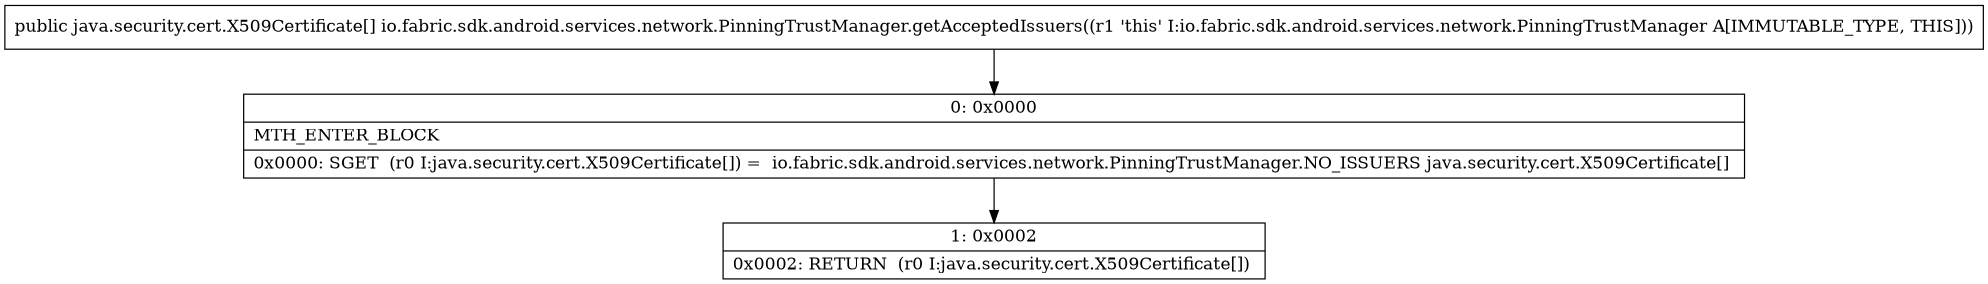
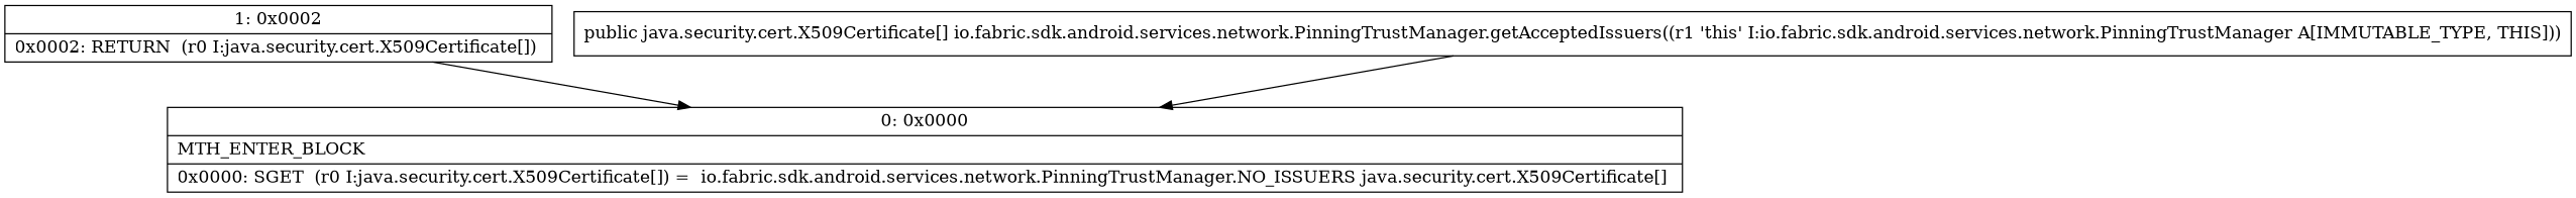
  digraph {
    node [shape=record]
    n1 [label="{0\:\ 0x0000|MTH_ENTER_BLOCK\l|0x0000: SGET  (r0 I:java.security.cert.X509Certificate[]) =  io.fabric.sdk.android.services.network.PinningTrustManager.NO_ISSUERS java.security.cert.X509Certificate[] \l}"]
    n2 [label="{1\:\ 0x0002|0x0002: RETURN  (r0 I:java.security.cert.X509Certificate[]) \l}"]
    n3 [label="{public java.security.cert.X509Certificate[] io.fabric.sdk.android.services.network.PinningTrustManager.getAcceptedIssuers((r1 'this' I:io.fabric.sdk.android.services.network.PinningTrustManager A[IMMUTABLE_TYPE, THIS])) }"]
-   n1 -> n2
+   n2 -> n1
    n3 -> n1
  }
